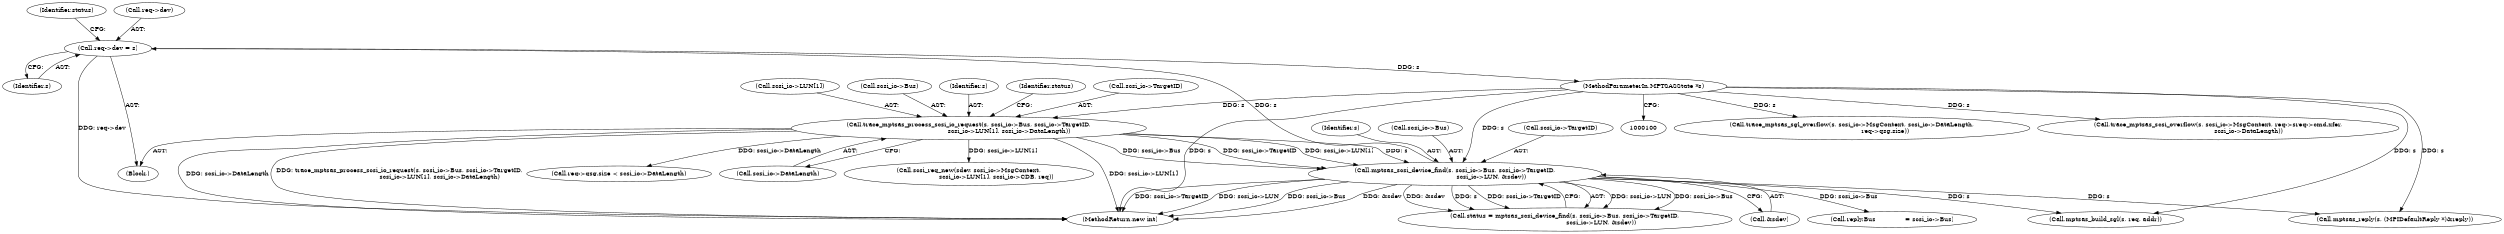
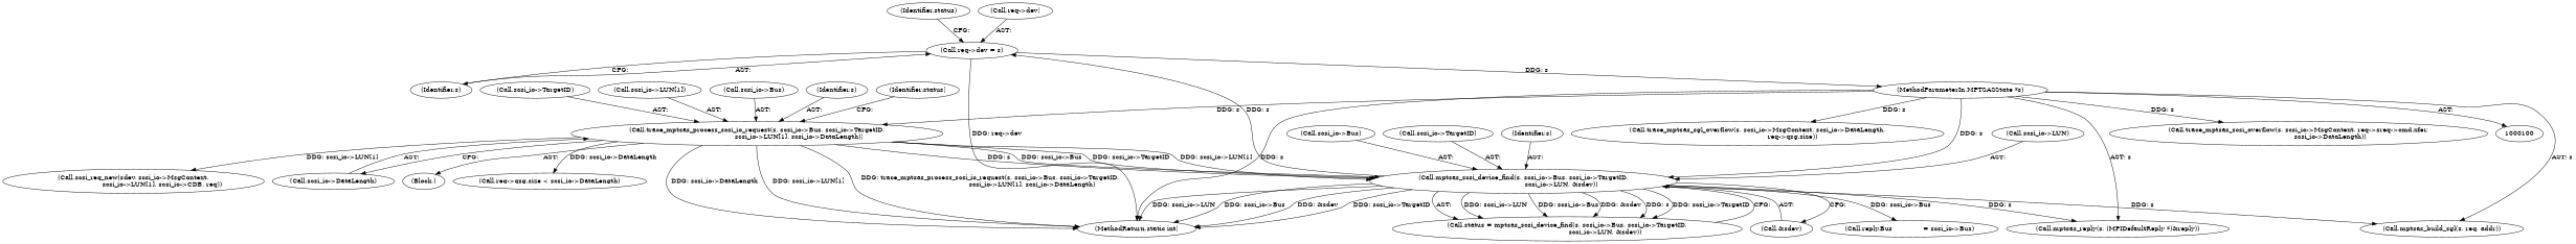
  digraph {
    n1 [label="(Call,req->dev = s)"]
    n2 [label="(Identifier,s)"]
-   n3 [label="(MethodReturn,new int)"]
+   n3 [label="(MethodReturn,static int)"]
    n4 [label="(Block,)"]
    n5 [label="(MethodParameterIn,MPTSASState *s)"]
    n6 [label="(Call,mptsas_scsi_device_find(s, scsi_io->Bus, scsi_io->TargetID,\n                                     scsi_io->LUN, &sdev))"]
    n7 [label="(Call,mptsas_reply(s, (MPIDefaultReply *)&reply))"]
    n8 [label="(Call,status = mptsas_scsi_device_find(s, scsi_io->Bus, scsi_io->TargetID,\n                                     scsi_io->LUN, &sdev))"]
    n9 [label="(Call,reply.Bus               = scsi_io->Bus)"]
    n10 [label="(Call,mptsas_build_sgl(s, req, addr))"]
    n11 [label="(Call,&sdev)"]
    n12 [label="(Call,trace_mptsas_process_scsi_io_request(s, scsi_io->Bus, scsi_io->TargetID,\n                                         scsi_io->LUN[1], scsi_io->DataLength))"]
    n13 [label="(Call,req->qsg.size < scsi_io->DataLength)"]
    n14 [label="(Call,scsi_io->DataLength)"]
    n15 [label="(Call,scsi_req_new(sdev, scsi_io->MsgContext,\n                            scsi_io->LUN[1], scsi_io->CDB, req))"]
    n16 [label="(Call,trace_mptsas_sgl_overflow(s, scsi_io->MsgContext, scsi_io->DataLength,\n                                  req->qsg.size))"]
    n17 [label="(Call,trace_mptsas_scsi_overflow(s, scsi_io->MsgContext, req->sreq->cmd.xfer,\n                               scsi_io->DataLength))"]
    1000100
    n19 [label="(Call,scsi_io->TargetID)"]
    n20 [label="(Identifier,s)"]
    n21 [label="(Identifier,status)"]
    n22 [label="(Call,scsi_io->LUN[1])"]
    n23 [label="(Call,scsi_io->Bus)"]
+   n24 [label="(Call,scsi_io->LUN)"]
    n25 [label="(Call,scsi_io->Bus)"]
    n26 [label="(Identifier,s)"]
    n27 [label="(Identifier,status)"]
    n28 [label="(Call,req->dev)"]
    n29 [label="(Call,scsi_io->TargetID)"]
    n1 -> n2 [label="CFG: "]
    n1 -> n3 [label="DDG: req->dev"]
-   n1 -> n4 [label="AST: "]
    n1 -> n5 [label="DDG: s"]
    n2 -> n1 [label="AST: "]
    n5 -> n3 [label="DDG: s"]
    n5 -> n6 [label="DDG: s"]
-   n5 -> n7 [label="DDG: s"]
-   n5 -> n10 [label="DDG: s"]
+   n5 -> n7 [label="AST: s"]
+   n5 -> n10 [label="AST: s"]
    n5 -> n12 [label="DDG: s"]
    n5 -> n16 [label="DDG: s"]
    n5 -> n17 [label="DDG: s"]
-   n5 -> 1000100 [label="CFG: "]
+   n5 -> 1000100 [label="AST: "]
    n6 -> n1 [label="DDG: s"]
    n6 -> n3 [label="DDG: &sdev"]
    n6 -> n3 [label="DDG: scsi_io->TargetID"]
    n6 -> n3 [label="DDG: scsi_io->LUN"]
    n6 -> n3 [label="DDG: scsi_io->Bus"]
    n6 -> n7 [label="DDG: s"]
    n6 -> n8 [label="AST: "]
    n6 -> n8 [label="DDG: scsi_io->LUN"]
    n6 -> n8 [label="DDG: scsi_io->Bus"]
    n6 -> n8 [label="DDG: &sdev"]
    n6 -> n8 [label="DDG: s"]
    n6 -> n8 [label="DDG: scsi_io->TargetID"]
    n6 -> n9 [label="DDG: scsi_io->Bus"]
    n6 -> n10 [label="DDG: s"]
    n6 -> n11 [label="CFG: "]
    n8 -> n6 [label="CFG: "]
    n11 -> n6 [label="AST: "]
    n12 -> n3 [label="DDG: scsi_io->LUN[1]"]
    n12 -> n3 [label="DDG: trace_mptsas_process_scsi_io_request(s, scsi_io->Bus, scsi_io->TargetID,\n                                         scsi_io->LUN[1], scsi_io->DataLength)"]
    n12 -> n3 [label="DDG: scsi_io->DataLength"]
    n12 -> n4 [label="AST: "]
    n12 -> n6 [label="DDG: s"]
    n12 -> n6 [label="DDG: scsi_io->Bus"]
    n12 -> n6 [label="DDG: scsi_io->TargetID"]
    n12 -> n6 [label="DDG: scsi_io->LUN[1]"]
    n12 -> n13 [label="DDG: scsi_io->DataLength"]
    n12 -> n14 [label="CFG: "]
    n12 -> n15 [label="DDG: scsi_io->LUN[1]"]
    n14 -> n12 [label="AST: "]
    n19 -> n12 [label="AST: "]
    n20 -> n6 [label="AST: "]
    n21 -> n1 [label="CFG: "]
    n22 -> n12 [label="AST: "]
    n23 -> n12 [label="AST: "]
+   n24 -> n6 [label="AST: "]
    n25 -> n6 [label="AST: "]
    n26 -> n12 [label="AST: "]
    n27 -> n12 [label="CFG: "]
    n28 -> n1 [label="AST: "]
    n29 -> n6 [label="AST: "]
  }
